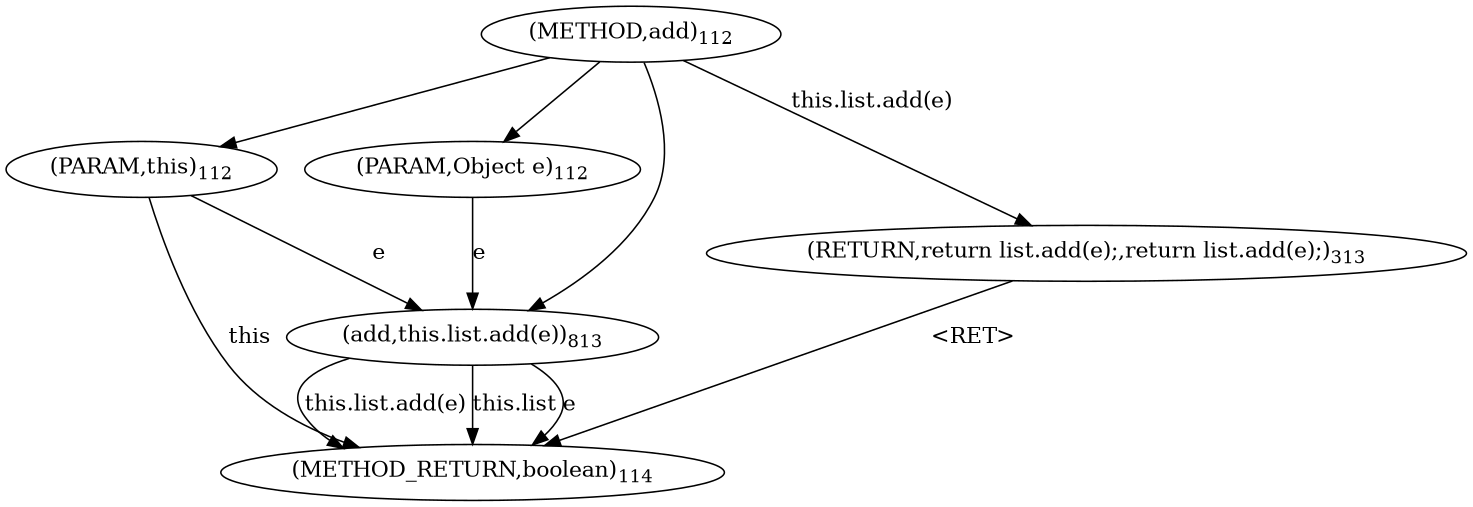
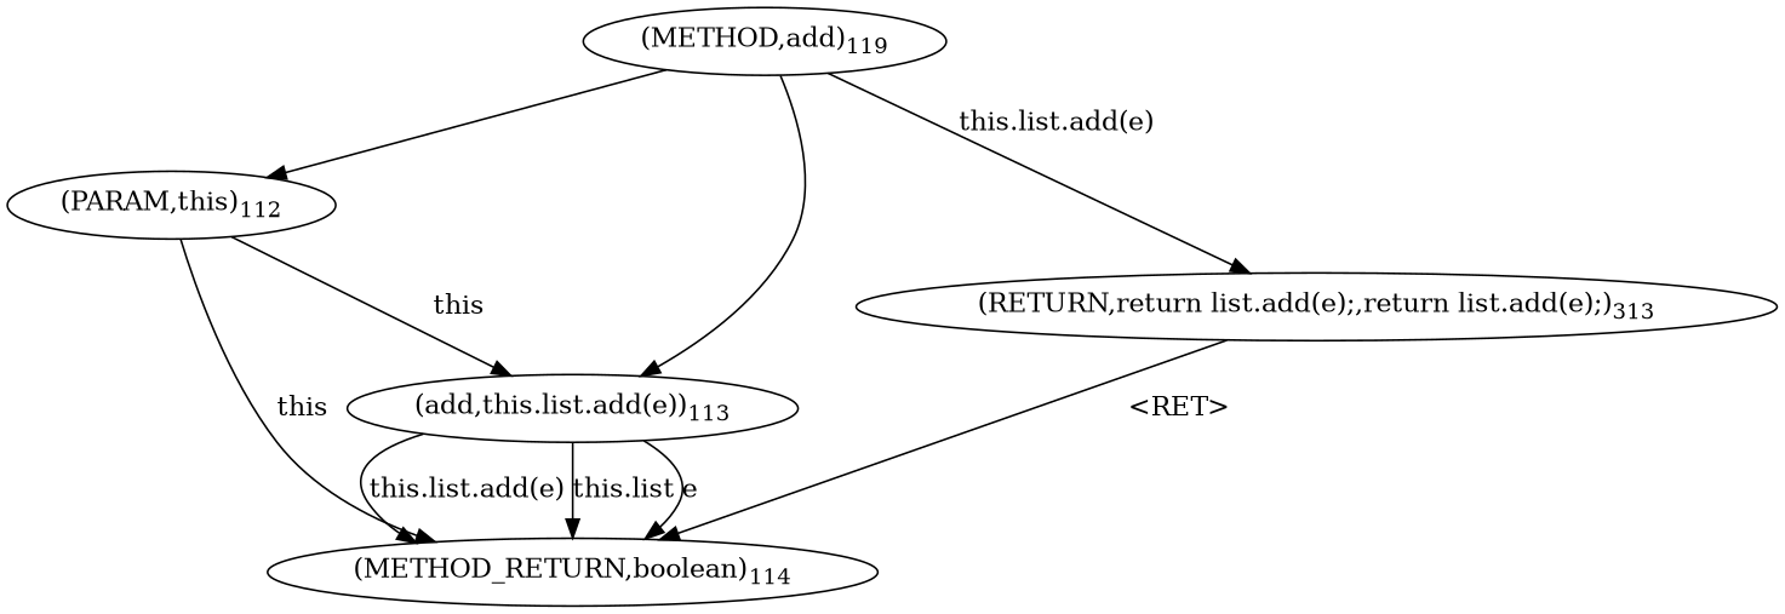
  digraph {
-   n1 [label=<(METHOD,add)<SUB>112</SUB>>]
+   n1 [label=<(METHOD,add)<SUB>119</SUB>>]
    n2 [label=<(PARAM,this)<SUB>112</SUB>>]
-   n3 [label=<(PARAM,Object e)<SUB>112</SUB>>]
-   n4 [label=<(add,this.list.add(e))<SUB>813</SUB>>]
+   n4 [label=<(add,this.list.add(e))<SUB>113</SUB>>]
    n5 [label=<(RETURN,return list.add(e);,return list.add(e);)<SUB>313</SUB>>]
    n6 [label=<(METHOD_RETURN,boolean)<SUB>114</SUB>>]
    n1 -> n2
-   n1 -> n3
    n1 -> n4
    n1 -> n5 [label="this.list.add(e)"]
-   n2 -> n4 [label=e]
+   n2 -> n4 [label=this]
    n2 -> n6 [label=this]
-   n3 -> n4 [label=e]
    n4 -> n6 [label="this.list"]
    n4 -> n6 [label=e]
    n4 -> n6 [label="this.list.add(e)"]
    n5 -> n6 [label="&lt;RET&gt;"]
  }
